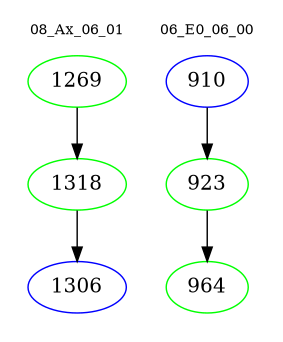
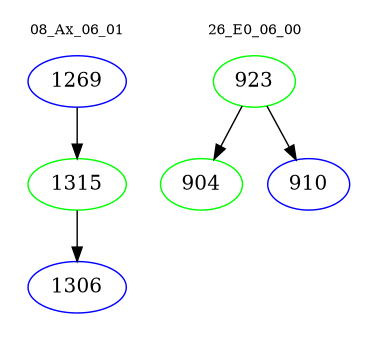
  digraph {
    node [color=green]
    edge [color=black]
-   n1 [label=1318]
-   n2 [label=1269]
+   n1 [label=1315]
+   n2 [color=blue label=1269]
    n3 [color=blue label=1306]
    n4 [label=923]
-   n5 [label=964]
+   n5 [label=904]
    n6 [color=blue label=910]
    subgraph cluster_1 {
      color=white
      fontsize=10
      label="08_Ax_06_01"
      n1
      n2
      n3
    }
    subgraph cluster_2 {
      color=white
      fontsize=10
-     label="06_E0_06_00"
+     label="26_E0_06_00"
      n4
      n5
      n6
    }
    n1 -> n3
    n2 -> n1
    n4 -> n5
-   n6 -> n4
+   n4 -> n6
  }
